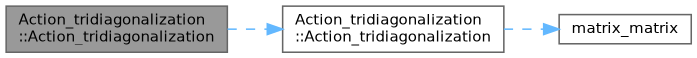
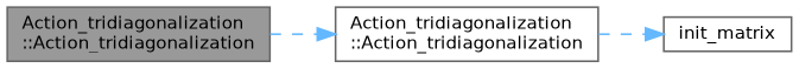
  digraph {
    rankdir=LR
    node [color=grey40 fillcolor=white fontname=Helvetica fontsize=10 shape=box style=filled]
    edge [color=steelblue1 fontname=Helvetica fontsize=10 labelfontname=Helvetica labelfontsize=10 style=dashed]
    n1 [color=gray40 fillcolor=grey60 fontcolor=black height=0.2 label="Action_tridiagonalization\l::Action_tridiagonalization" width=0.4]
    n2 [height=0.2 label="Action_tridiagonalization\l::Action_tridiagonalization" width=0.4]
-   n3 [height=0.2 label=matrix_matrix width=0.4]
+   n3 [height=0.2 label=init_matrix width=0.4]
    n1 -> n2
    n2 -> n3
  }
